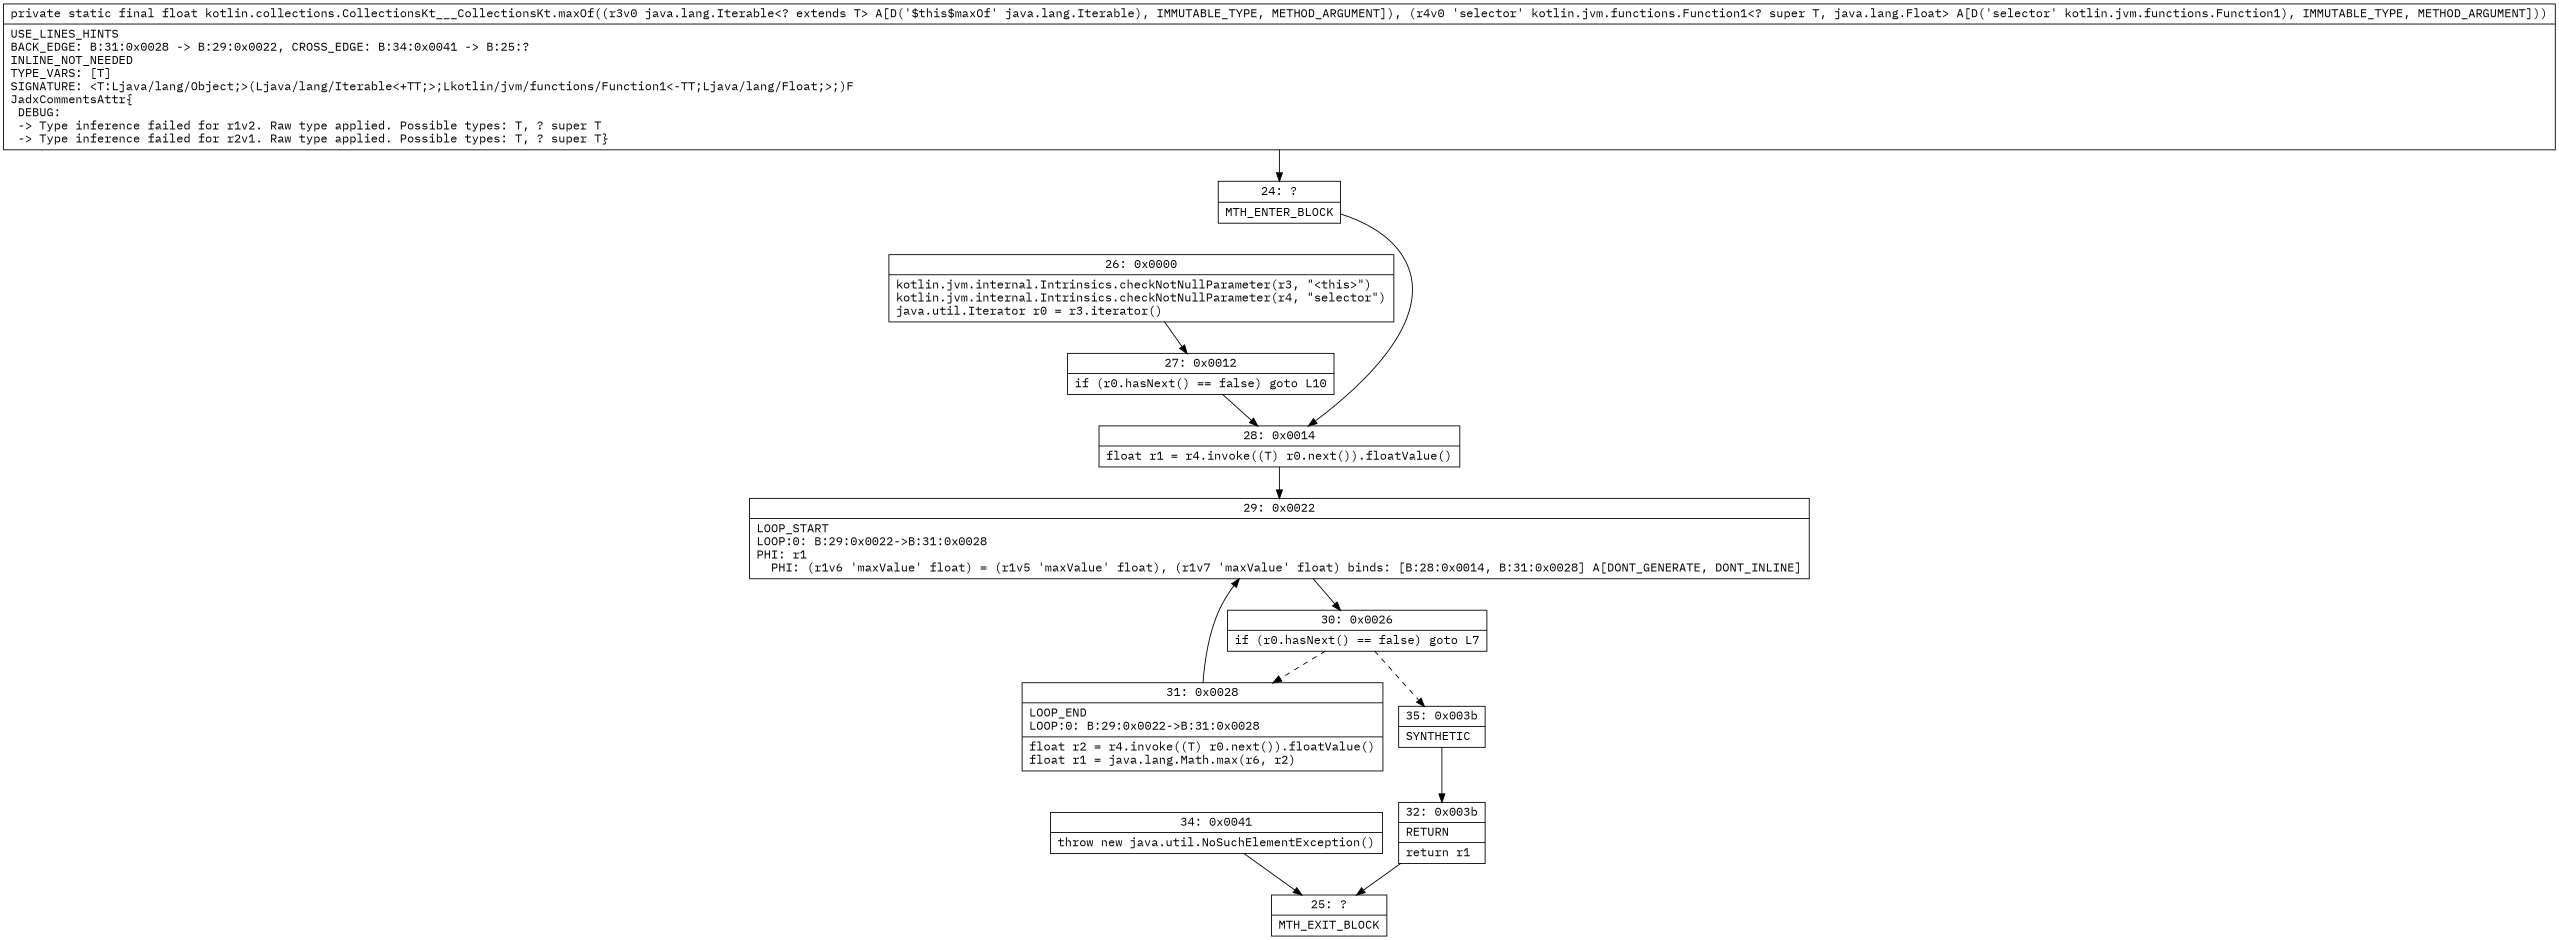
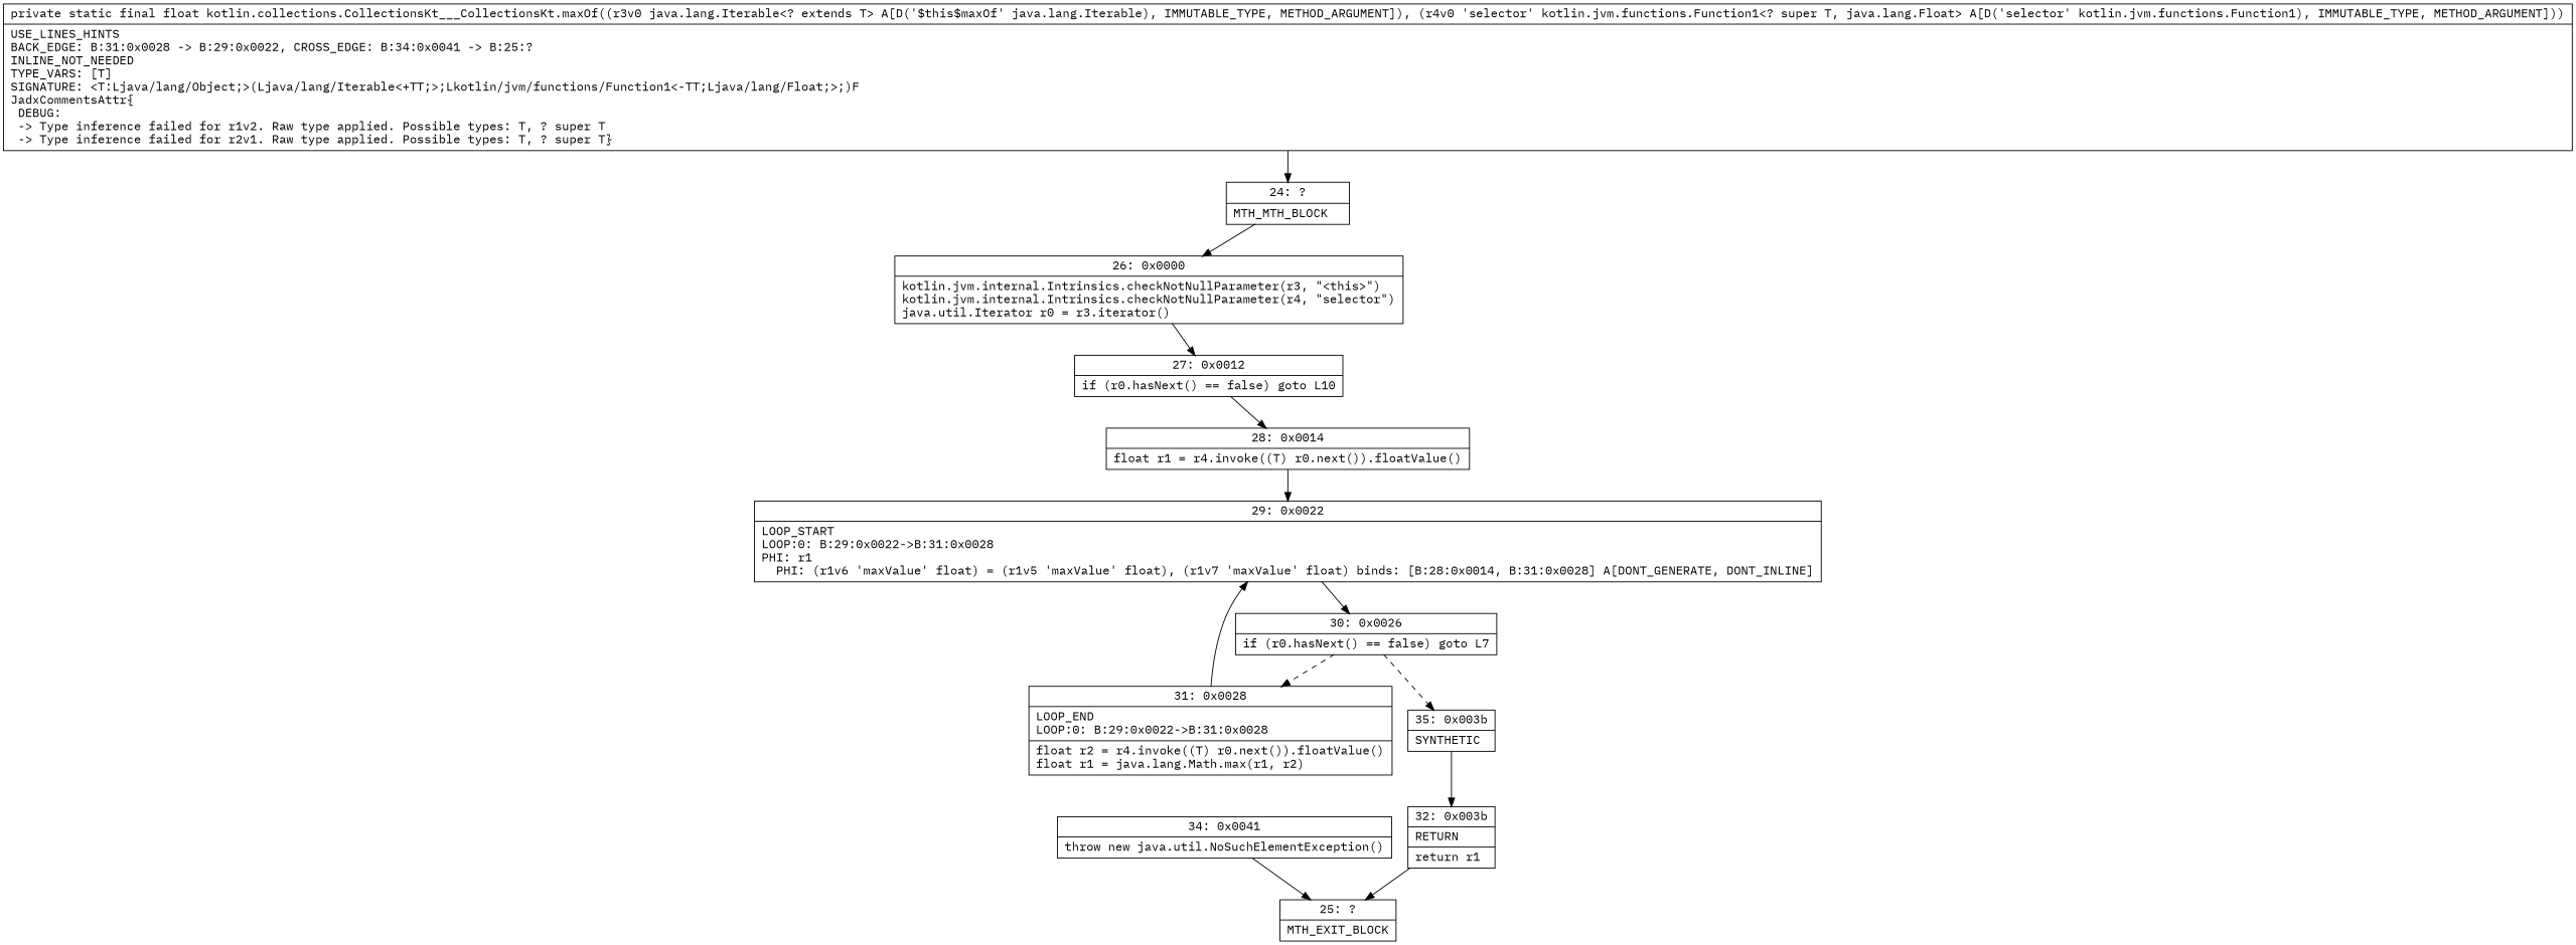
  digraph {
    fontname="IBM Plex Mono"
    node [fontname="IBM Plex Mono" shape=record]
    edge [fontname="IBM Plex Mono"]
-   n1 [label="{24\:\ ?|MTH_ENTER_BLOCK\l}"]
+   n1 [label="{24\:\ ?|MTH_MTH_BLOCK\l}"]
    n2 [label="{26\:\ 0x0000|kotlin.jvm.internal.Intrinsics.checkNotNullParameter(r3, \"\<this\>\")\lkotlin.jvm.internal.Intrinsics.checkNotNullParameter(r4, \"selector\")\ljava.util.Iterator r0 = r3.iterator()\l}"]
    n3 [label="{27\:\ 0x0012|if (r0.hasNext() == false) goto L10\l}"]
    n4 [label="{28\:\ 0x0014|float r1 = r4.invoke((T) r0.next()).floatValue()\l}"]
    n5 [label="{29\:\ 0x0022|LOOP_START\lLOOP:0: B:29:0x0022\-\>B:31:0x0028\lPHI: r1 \l  PHI: (r1v6 'maxValue' float) = (r1v5 'maxValue' float), (r1v7 'maxValue' float) binds: [B:28:0x0014, B:31:0x0028] A[DONT_GENERATE, DONT_INLINE]\l}"]
    n6 [label="{30\:\ 0x0026|if (r0.hasNext() == false) goto L7\l}"]
-   n7 [label="{31\:\ 0x0028|LOOP_END\lLOOP:0: B:29:0x0022\-\>B:31:0x0028\l|float r2 = r4.invoke((T) r0.next()).floatValue()\lfloat r1 = java.lang.Math.max(r6, r2)\l}"]
+   n7 [label="{31\:\ 0x0028|LOOP_END\lLOOP:0: B:29:0x0022\-\>B:31:0x0028\l|float r2 = r4.invoke((T) r0.next()).floatValue()\lfloat r1 = java.lang.Math.max(r1, r2)\l}"]
    n8 [label="{35\:\ 0x003b|SYNTHETIC\l}"]
    n9 [label="{32\:\ 0x003b|RETURN\l|return r1\l}"]
    n10 [label="{25\:\ ?|MTH_EXIT_BLOCK\l}"]
    n11 [label="{34\:\ 0x0041|throw new java.util.NoSuchElementException()\l}"]
    n12 [label="{private static final float kotlin.collections.CollectionsKt___CollectionsKt.maxOf((r3v0 java.lang.Iterable\<? extends T\> A[D('$this$maxOf' java.lang.Iterable), IMMUTABLE_TYPE, METHOD_ARGUMENT]), (r4v0 'selector' kotlin.jvm.functions.Function1\<? super T, java.lang.Float\> A[D('selector' kotlin.jvm.functions.Function1), IMMUTABLE_TYPE, METHOD_ARGUMENT]))  | USE_LINES_HINTS\lBACK_EDGE: B:31:0x0028 \-\> B:29:0x0022, CROSS_EDGE: B:34:0x0041 \-\> B:25:?\lINLINE_NOT_NEEDED\lTYPE_VARS: [T]\lSIGNATURE: \<T:Ljava\/lang\/Object;\>(Ljava\/lang\/Iterable\<+TT;\>;Lkotlin\/jvm\/functions\/Function1\<\-TT;Ljava\/lang\/Float;\>;)F\lJadxCommentsAttr\{\l DEBUG: \l \-\> Type inference failed for r1v2. Raw type applied. Possible types: T, ? super T\l \-\> Type inference failed for r2v1. Raw type applied. Possible types: T, ? super T\}\l}"]
-   n1 -> n4
+   n1 -> n2
    n2 -> n3
    n3 -> n4 [style=solid]
    n4 -> n5
    n5 -> n6
    n6 -> n7 [style=dashed]
    n6 -> n8 [style=dashed]
    n7 -> n5
    n8 -> n9
    n9 -> n10
    n11 -> n10
    n12 -> n1
  }
